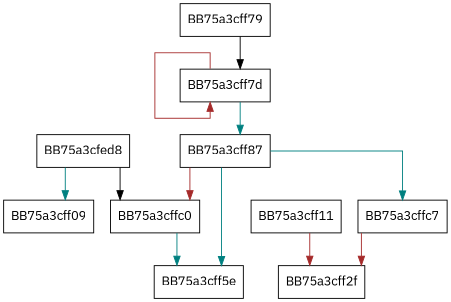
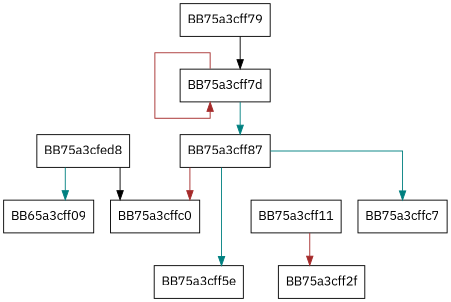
  digraph {
    fontname="IBM Plex Sans"
    splines=ortho
    node [fontname="IBM Plex Sans" shape=box]
    edge [color=teal fontname="IBM Plex Sans"]
    BB75a3cfed8
    BB75a3cffc0
-   BB75a3cff09
+   BB75a3cff09 [label=BB65a3cff09]
    BB75a3cff5e
    BB75a3cff79
    BB75a3cff7d
    BB75a3cff11
    BB75a3cff2f
    BB75a3cff87
    BB75a3cffc7
    BB75a3cfed8 -> BB75a3cffc0 [color=black]
    BB75a3cfed8 -> BB75a3cff09
-   BB75a3cffc0 -> BB75a3cff5e
    BB75a3cff79 -> BB75a3cff7d [color=black]
    BB75a3cff7d -> BB75a3cff7d [color=brown]
    BB75a3cff7d -> BB75a3cff87
    BB75a3cff11 -> BB75a3cff2f [color=brown]
    BB75a3cff87 -> BB75a3cffc0 [color=brown]
    BB75a3cff87 -> BB75a3cff5e
    BB75a3cff87 -> BB75a3cffc7
-   BB75a3cffc7 -> BB75a3cff2f [color=brown]
  }
